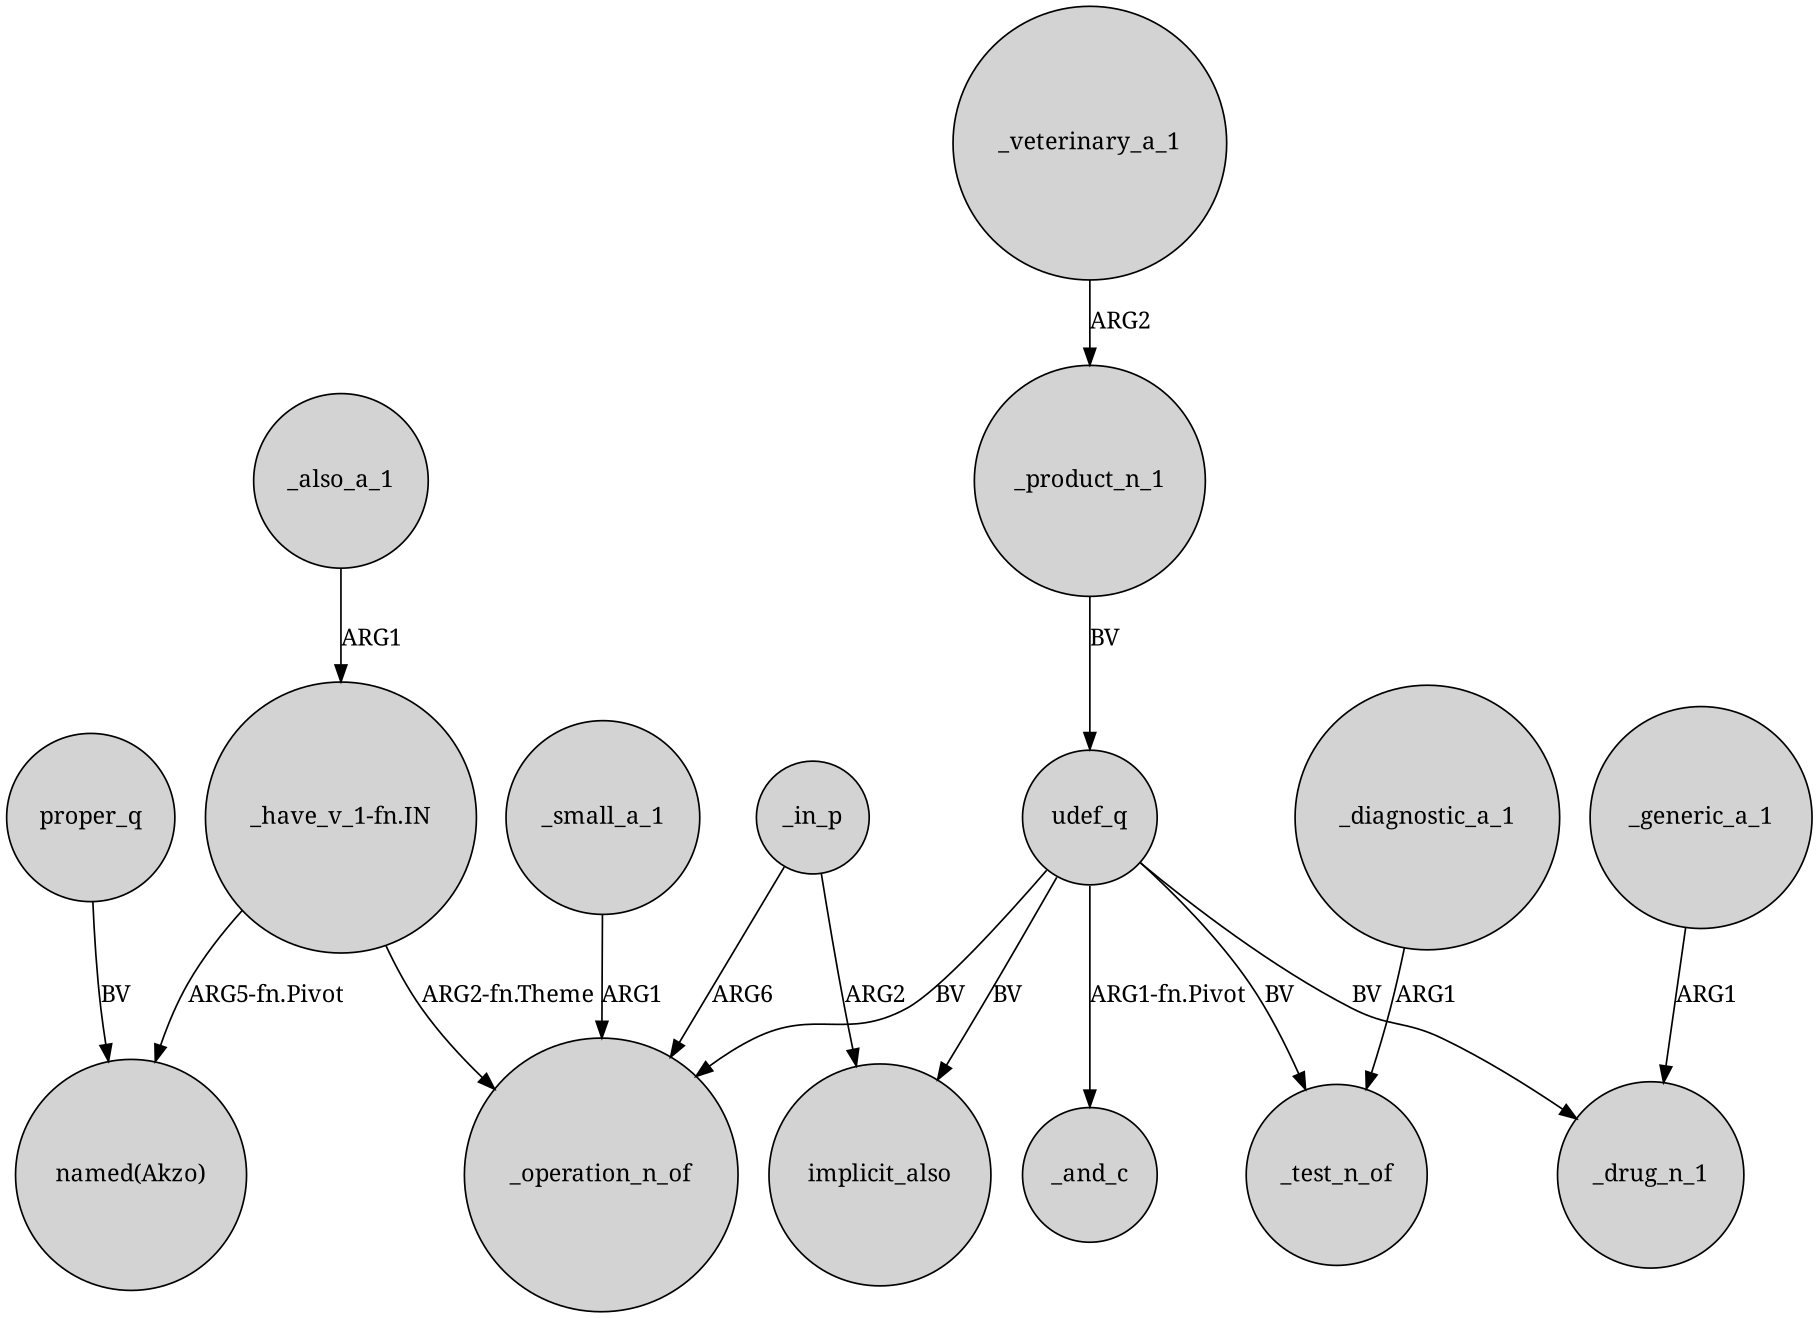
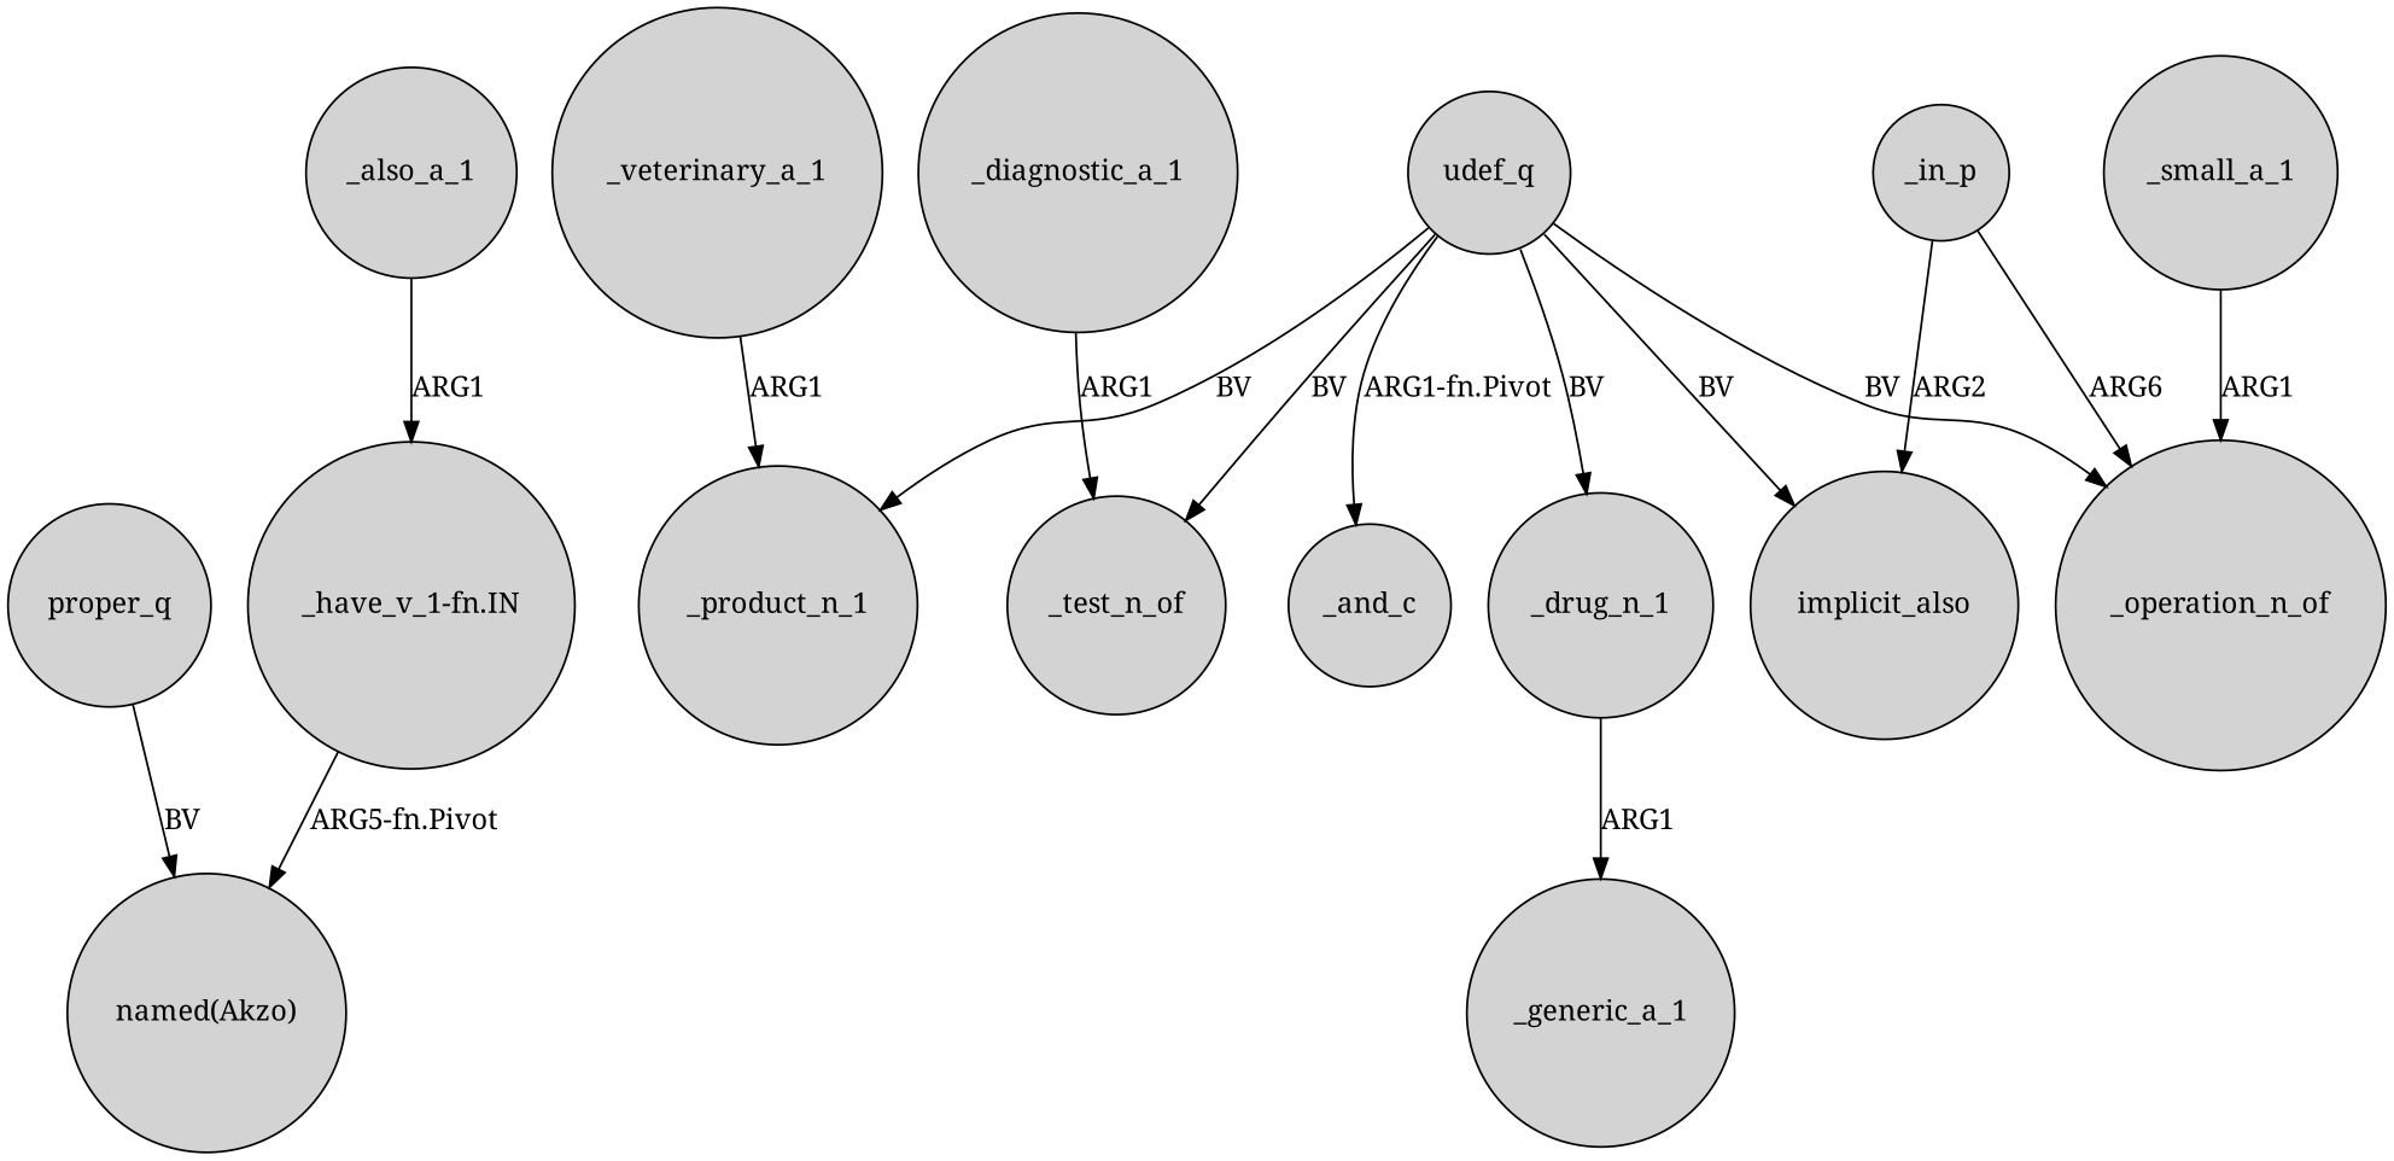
  digraph {
    fontname="Noto Serif"
    node [fontname="Noto Serif" shape=circle style=filled]
    edge [fontname="Noto Serif"]
    proper_q
    "named(Akzo)"
    udef_q
    _test_n_of
    _product_n_1
    n6 [label=implicit_also]
    _operation_n_of
    _and_c
    _drug_n_1
    _diagnostic_a_1
    _in_p
    "_have_v_1-fn.IN"
    _also_a_1
    _small_a_1
    _generic_a_1
    _veterinary_a_1
    proper_q -> "named(Akzo)" [label=BV]
    udef_q -> _test_n_of [label=BV]
-   _product_n_1 -> udef_q [label=BV]
+   udef_q -> _product_n_1 [label=BV]
    udef_q -> n6 [label=BV]
    udef_q -> _operation_n_of [label=BV]
    udef_q -> _and_c [label="ARG1-fn.Pivot"]
    udef_q -> _drug_n_1 [label=BV]
    _diagnostic_a_1 -> _test_n_of [label=ARG1]
    _in_p -> n6 [label=ARG2]
    _in_p -> _operation_n_of [label=ARG6]
    "_have_v_1-fn.IN" -> "named(Akzo)" [label="ARG5-fn.Pivot"]
-   "_have_v_1-fn.IN" -> _operation_n_of [label="ARG2-fn.Theme"]
    _also_a_1 -> "_have_v_1-fn.IN" [label=ARG1]
    _small_a_1 -> _operation_n_of [label=ARG1]
-   _generic_a_1 -> _drug_n_1 [label=ARG1]
-   _veterinary_a_1 -> _product_n_1 [label=ARG2]
+   _drug_n_1 -> _generic_a_1 [label=ARG1]
+   _veterinary_a_1 -> _product_n_1 [label=ARG1]
  }
